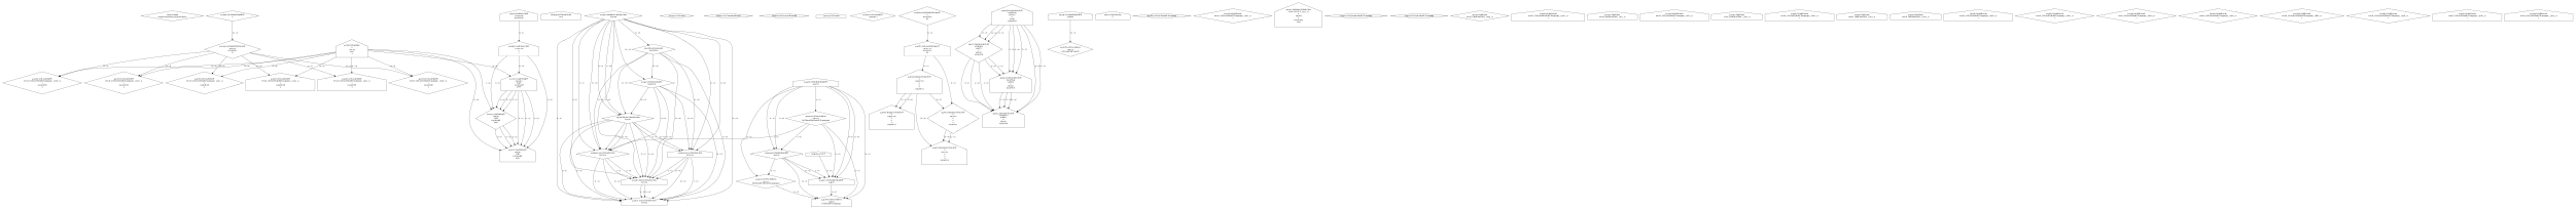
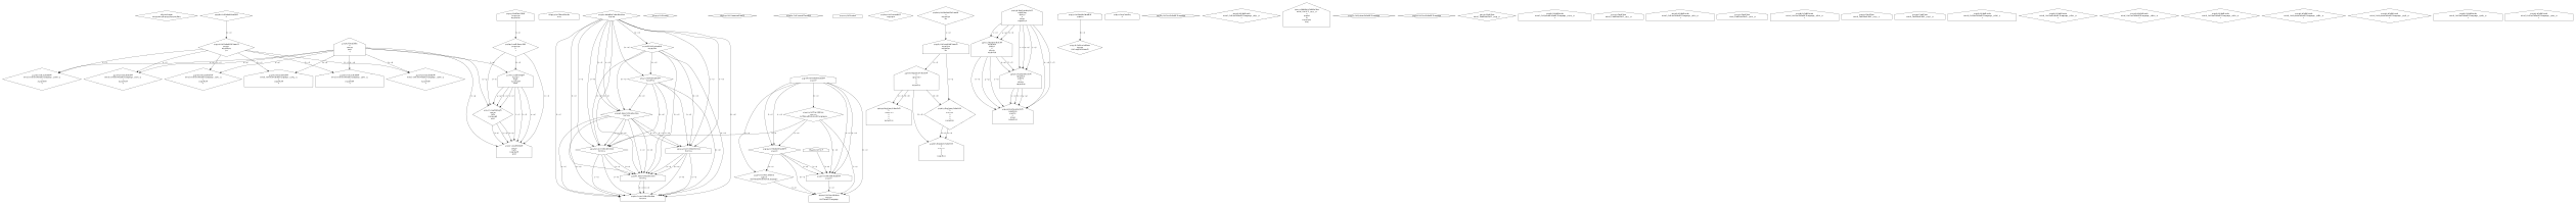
  digraph {
    fontname="Playfair Display"
    node [fontname="Playfair Display" shape=diamond]
    edge [arrowhead=vee fontname="Playfair Display"]
    n1 [label="6850628.main\n00a39926c17dc49453784055617fae27"]
    n2 [label="4254480.GetModuleHandleW\n0"]
    n3 [label="4243306.GetModuleFileNameW\n4194304\n2147408904\n522"]
    n4 [label="4247567.GetLocaleInfoW\nretval_GetUserDefaultUILanguage_32964_32\n3\n2147408268\n4" shape=house]
    n5 [label="4247567.GetLocaleInfoW\nretval_GetUserDefaultUILanguage_33163_32\n3\n2147408268\n4"]
    n6 [label="4247567.GetLocaleInfoW\nretval_GetUserDefaultUILanguage_32967_32\n3\n2147408268\n4"]
    n7 [label="4247567.GetLocaleInfoW\nretval_GetUserDefaultUILanguage_32968_32\n3\n2147408268\n4"]
    n8 [label="4247567.GetLocaleInfoW\nretval_GetUserDefaultUILanguage_32965_32\n3\n2147408268\n4" shape=house]
    n9 [label="4247567.GetLocaleInfoW\nretval_GetUserDefaultUILanguage_32966_32\n3\n2147408268\n4"]
    n10 [label="6844434.SetThreadLocale\n1024" shape=house]
    n11 [label="4243965.InitializeCriticalSection\n6917004"]
    n12 [label="4250188.GetSystemInfo\n2147417660"]
    n13 [label="4214413.GetStartupInfoW\n2147417624"]
    n14 [label="4245418.EnterCriticalSection\n6917004"]
    n15 [label="4245469.LeaveCriticalSection\n6917004"]
    n16 [label="4245454.LeaveCriticalSection\n6917004" shape=house]
    n17 [label="4245580.EnterCriticalSection\n6917004" shape=house]
    n18 [label="4245621.LeaveCriticalSection\n6917004" shape=house]
    n19 [label="4243979.GetVersion\n"]
    n20 [label="4244018.GetModuleHandleW\n4244120" shape=house]
    n21 [label="4244024.GetProcAddress\n9441320\nGetThreadPreferredUILanguages"]
    n22 [label="4244044.GetModuleHandleW\n4244120"]
    n23 [label="4244050.GetProcAddress\n9441320\nSetThreadPreferredUILanguages"]
    n24 [label="4244070.GetModuleHandleW\n4244120" shape=house]
    n25 [label="4244076.GetProcAddress\n9441320\nGetThreadUILanguage" shape=house]
    n26 [label="6844540.GetCommandLineW\n"]
    n27 [label="6844560.GetACP\n" shape=house]
    n28 [label="6844580.GetCurrentThreadId\n"]
    n29 [label="4250204.GetVersion\n" shape=house]
    n30 [label="4276690.GetVersionExW\n2147417420"]
    n31 [label="4248064.GetModuleFileNameW\n0\n2147408370\n261"]
    n32 [label="4245785.GetLongPathNameW\n2147407710\n2147406542\n261" shape=house]
    n33 [label="4246556.RegQueryValueExW\n0\n2147407710\n0\n0\n0\n2147408232" shape=house]
    n34 [label="4246635.RegQueryValueExW\n0\n4247000\n0\n0\n0\n2147408232"]
    n35 [label="4215383.VirtualAlloc\n0\n1310704\n4096\n4" shape=house]
    n36 [label="4250073.LoadStringW\n9441340\n65485\n2147409468\n4096" shape=house]
    n37 [label="4250073.LoadStringW\n9441340\n65484\n2147409468\n4096"]
    n38 [label="4250073.LoadStringW\n9441340\n65483\n2147409468\n4096" shape=house]
    n39 [label="4246338.RegOpenKeyExW\n2147483649\n4246772\n0\n983065\n2147408236" shape=house]
-   n40 [label="4246372.RegOpenKeyExW\n2147483650\n4246772\n0\n983065\n2147408236"]
+   n40 [label="4246372.RegOpenKeyExW\n2147483650\n4246772\n0\n983065\n2147408236" shape=house]
    n41 [label="4246402.RegOpenKeyExW\n2147483649\n4246832\n0\n983065\n2147408236" shape=house]
    n42 [label="4246432.RegOpenKeyExW\n2147483650\n4246832\n0\n983065\n2147408236" shape=house]
    n43 [label="4245741.GetModuleHandleW\n4246160" shape=house]
    n44 [label="4245758.GetProcAddress\n9441320\nGetLongPathNameW"]
    n45 [label="4246599.RegQueryValueExW\n0\n2147407710\n0\n0\n0\n2147408232" shape=house]
    n46 [label="4246676.RegQueryValueExW\n0\n4247000\n0\n0\n0\n2147408232" shape=house]
    n47 [label="4246722.RegCloseKey\n0" shape=house]
    n48 [label="4247883.GetUserDefaultUILanguage\n"]
    n49 [label="4245487.IsValidLocale\nretval_GetUserDefaultUILanguage_32875_32\n2"]
    n50 [label="4250171.MultiByteToWideChar\nretval_GetACP_32773_32\n0\n4243616\n14\n2147403704\n2047" shape=house]
    n51 [label="4247923.GetSystemDefaultUILanguage\n"]
    n52 [label="4247558.GetUserDefaultUILanguage\n"]
    n53 [label="4247247.FindFirstFileW\n3224341740\n2147407640" shape=house]
-   n54 [label="4248145.LoadLibraryExW\n3224341740\n0\n2" shape=house]
+   n54 [label="4248145.LoadLibraryExW\n3224341740\n0\n2"]
    n55 [label="4247263.FindClose\nretval_FindFirstFileW_32974_32"]
    n56 [label="4245487.IsValidLocale\nretval_GetSystemDefaultUILanguage_32929_32\n2" shape=house]
    n57 [label="4247263.FindClose\nretval_FindFirstFileW_33173_32" shape=house]
    n58 [label="4245487.IsValidLocale\nretval_GetUserDefaultUILanguage_32825_32\n2" shape=house]
    n59 [label="4247263.FindClose\nretval_FindFirstFileW_33220_32" shape=house]
    n60 [label="4245487.IsValidLocale\nretval_GetUserDefaultUILanguage_32826_32\n2" shape=house]
    n61 [label="4247263.FindClose\nretval_FindFirstFileW_32975_32" shape=house]
    n62 [label="4247263.FindClose\nretval_FindFirstFileW_32976_32" shape=house]
    n63 [label="4245487.IsValidLocale\nretval_GetUserDefaultUILanguage_32828_32\n2" shape=house]
    n64 [label="4245487.IsValidLocale\nretval_GetUserDefaultUILanguage_32862_32\n2"]
    n65 [label="4245487.IsValidLocale\nretval_GetUserDefaultUILanguage_32860_32\n2"]
    n66 [label="4245487.IsValidLocale\nretval_GetUserDefaultUILanguage_32861_32\n2"]
    n67 [label="4245487.IsValidLocale\nretval_GetSystemDefaultUILanguage_32886_32\n2"]
    n68 [label="4245487.IsValidLocale\nretval_GetSystemDefaultUILanguage_33078_32\n2"]
    n69 [label="4245487.IsValidLocale\nretval_GetUserDefaultUILanguage_33089_32\n2" shape=house]
    n70 [label="4245487.IsValidLocale\nretval_GetUserDefaultUILanguage_33104_32\n2" shape=house]
    n2 -> n3 [arrowhead=normal label="(0-->1)"]
    n3 -> n4 [label="(0-->2)"]
    n3 -> n5 [arrowhead=diamond label="(0-->2)"]
    n3 -> n6 [arrowhead=diamond label="(0-->2)"]
    n3 -> n7 [label="(0-->2)"]
    n3 -> n8 [arrowhead=diamond label="(0-->2)"]
    n3 -> n9 [arrowhead=normal label="(0-->2)"]
    n11 -> n12 [arrowhead=diamond label="(0-->0)"]
    n11 -> n13 [arrowhead=normal label="(0-->0)"]
    n11 -> n14 [label="(1-->1)"]
    n11 -> n14 [arrowhead=normal label="(0-->0)"]
    n11 -> n15 [arrowhead=normal label="(1-->1)"]
    n11 -> n15 [arrowhead=normal label="(0-->0)"]
    n11 -> n16 [label="(1-->1)"]
    n11 -> n16 [arrowhead=normal label="(0-->0)"]
    n11 -> n17 [arrowhead=normal label="(1-->1)"]
    n11 -> n17 [label="(0-->0)"]
    n11 -> n18 [label="(1-->1)"]
    n11 -> n18 [arrowhead=diamond label="(0-->0)"]
    n12 -> n13 [arrowhead=normal label="(0-->0)"]
    n12 -> n14 [arrowhead=normal label="(0-->0)"]
    n12 -> n15 [arrowhead=normal label="(0-->0)"]
    n12 -> n16 [label="(0-->0)"]
    n12 -> n17 [label="(0-->0)"]
    n12 -> n18 [label="(0-->0)"]
    n13 -> n14 [label="(0-->0)"]
    n13 -> n15 [label="(0-->0)"]
    n13 -> n16 [arrowhead=diamond label="(0-->0)"]
    n13 -> n17 [label="(0-->0)"]
    n13 -> n18 [arrowhead=normal label="(0-->0)"]
    n14 -> n15 [arrowhead=normal label="(1-->1)"]
    n14 -> n15 [arrowhead=normal label="(0-->0)"]
    n14 -> n16 [label="(1-->1)"]
    n14 -> n16 [label="(0-->0)"]
    n14 -> n17 [arrowhead=diamond label="(1-->1)"]
    n14 -> n17 [label="(0-->0)"]
    n14 -> n18 [label="(1-->1)"]
    n14 -> n18 [arrowhead=diamond label="(0-->0)"]
    n15 -> n17 [label="(1-->1)"]
    n15 -> n17 [label="(0-->0)"]
    n15 -> n18 [arrowhead=normal label="(1-->1)"]
    n15 -> n18 [label="(0-->0)"]
    n16 -> n17 [label="(1-->1)"]
    n16 -> n17 [arrowhead=normal label="(0-->0)"]
    n16 -> n18 [label="(1-->1)"]
    n16 -> n18 [label="(0-->0)"]
    n17 -> n18 [label="(1-->1)"]
    n17 -> n18 [arrowhead=normal label="(0-->0)"]
    n20 -> n21 [arrowhead=normal label="(0-->1)"]
    n20 -> n22 [arrowhead=diamond label="(1-->1)"]
    n20 -> n22 [arrowhead=normal label="(0-->0)"]
    n20 -> n23 [label="(0-->1)"]
    n20 -> n24 [arrowhead=diamond label="(1-->1)"]
    n20 -> n24 [arrowhead=normal label="(0-->0)"]
    n20 -> n25 [arrowhead=normal label="(0-->1)"]
    n21 -> n15 [arrowhead=diamond label="(1-->1)"]
    n21 -> n22 [arrowhead=diamond label="(1-->0)"]
    n21 -> n24 [arrowhead=diamond label="(1-->0)"]
    n21 -> n25 [label="(1-->1)"]
    n22 -> n23 [arrowhead=diamond label="(0-->1)"]
    n22 -> n24 [arrowhead=normal label="(1-->1)"]
    n22 -> n24 [label="(0-->0)"]
    n22 -> n25 [arrowhead=diamond label="(0-->1)"]
    n23 -> n25 [arrowhead=diamond label="(1-->1)"]
    n24 -> n25 [label="(0-->1)"]
    n27 -> n24 [arrowhead=diamond label="(1-->0)"]
    n31 -> n32 [label="(3-->3)"]
    n32 -> n33 [arrowhead=normal label="(1-->2)"]
    n32 -> n34 [arrowhead=diamond label="(1-->2)"]
    n33 -> n34 [label="(6-->6)"]
    n33 -> n45 [label="(2-->2)"]
    n33 -> n45 [arrowhead=diamond label="(6-->6)"]
    n33 -> n46 [label="(6-->6)"]
    n34 -> n46 [label="(2-->2)"]
    n34 -> n46 [arrowhead=diamond label="(6-->6)"]
    n35 -> n4 [arrowhead=diamond label="(4-->4)"]
    n35 -> n5 [arrowhead=normal label="(4-->4)"]
    n35 -> n6 [arrowhead=normal label="(4-->4)"]
    n35 -> n7 [arrowhead=diamond label="(4-->4)"]
    n35 -> n8 [arrowhead=normal label="(4-->4)"]
    n35 -> n9 [arrowhead=normal label="(4-->4)"]
    n35 -> n36 [label="(3-->4)"]
    n35 -> n37 [arrowhead=diamond label="(3-->4)"]
    n35 -> n38 [arrowhead=normal label="(3-->4)"]
    n36 -> n37 [arrowhead=normal label="(1-->1)"]
    n36 -> n37 [arrowhead=diamond label="(3-->3)"]
    n36 -> n37 [arrowhead=diamond label="(4-->4)"]
    n36 -> n38 [label="(1-->1)"]
    n36 -> n38 [arrowhead=normal label="(3-->3)"]
    n36 -> n38 [arrowhead=normal label="(4-->4)"]
    n37 -> n38 [arrowhead=normal label="(1-->1)"]
    n37 -> n38 [label="(3-->3)"]
    n37 -> n38 [label="(4-->4)"]
    n39 -> n40 [label="(2-->2)"]
    n39 -> n40 [arrowhead=diamond label="(4-->4)"]
    n39 -> n40 [label="(5-->5)"]
    n39 -> n41 [label="(1-->1)"]
    n39 -> n41 [arrowhead=diamond label="(4-->4)"]
    n39 -> n41 [arrowhead=diamond label="(5-->5)"]
    n39 -> n42 [arrowhead=normal label="(4-->4)"]
    n39 -> n42 [label="(5-->5)"]
    n40 -> n41 [label="(4-->4)"]
    n40 -> n41 [label="(5-->5)"]
    n40 -> n42 [arrowhead=diamond label="(1-->1)"]
    n40 -> n42 [label="(4-->4)"]
    n40 -> n42 [arrowhead=normal label="(5-->5)"]
    n41 -> n42 [label="(2-->2)"]
    n41 -> n42 [arrowhead=diamond label="(4-->4)"]
    n41 -> n42 [label="(5-->5)"]
    n43 -> n44 [label="(0-->1)"]
    n53 -> n54 [arrowhead=normal label="(1-->1)"]
    n54 -> n36 [label="(0-->1)"]
    n54 -> n37 [label="(0-->1)"]
    n54 -> n38 [label="(0-->1)"]
  }
